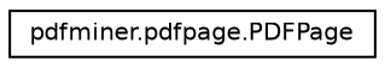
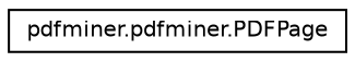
  digraph {
    rankdir=LR
-   n1 [color=black fillcolor=white fontname=Helvetica fontsize=10 height=0.2 label="pdfminer.pdfpage.PDFPage" shape=record style=filled width=0.4]
+   n1 [color=black fillcolor=white fontname=Helvetica fontsize=10 height=0.2 label="pdfminer.pdfminer.PDFPage" shape=record style=filled width=0.4]
  }
